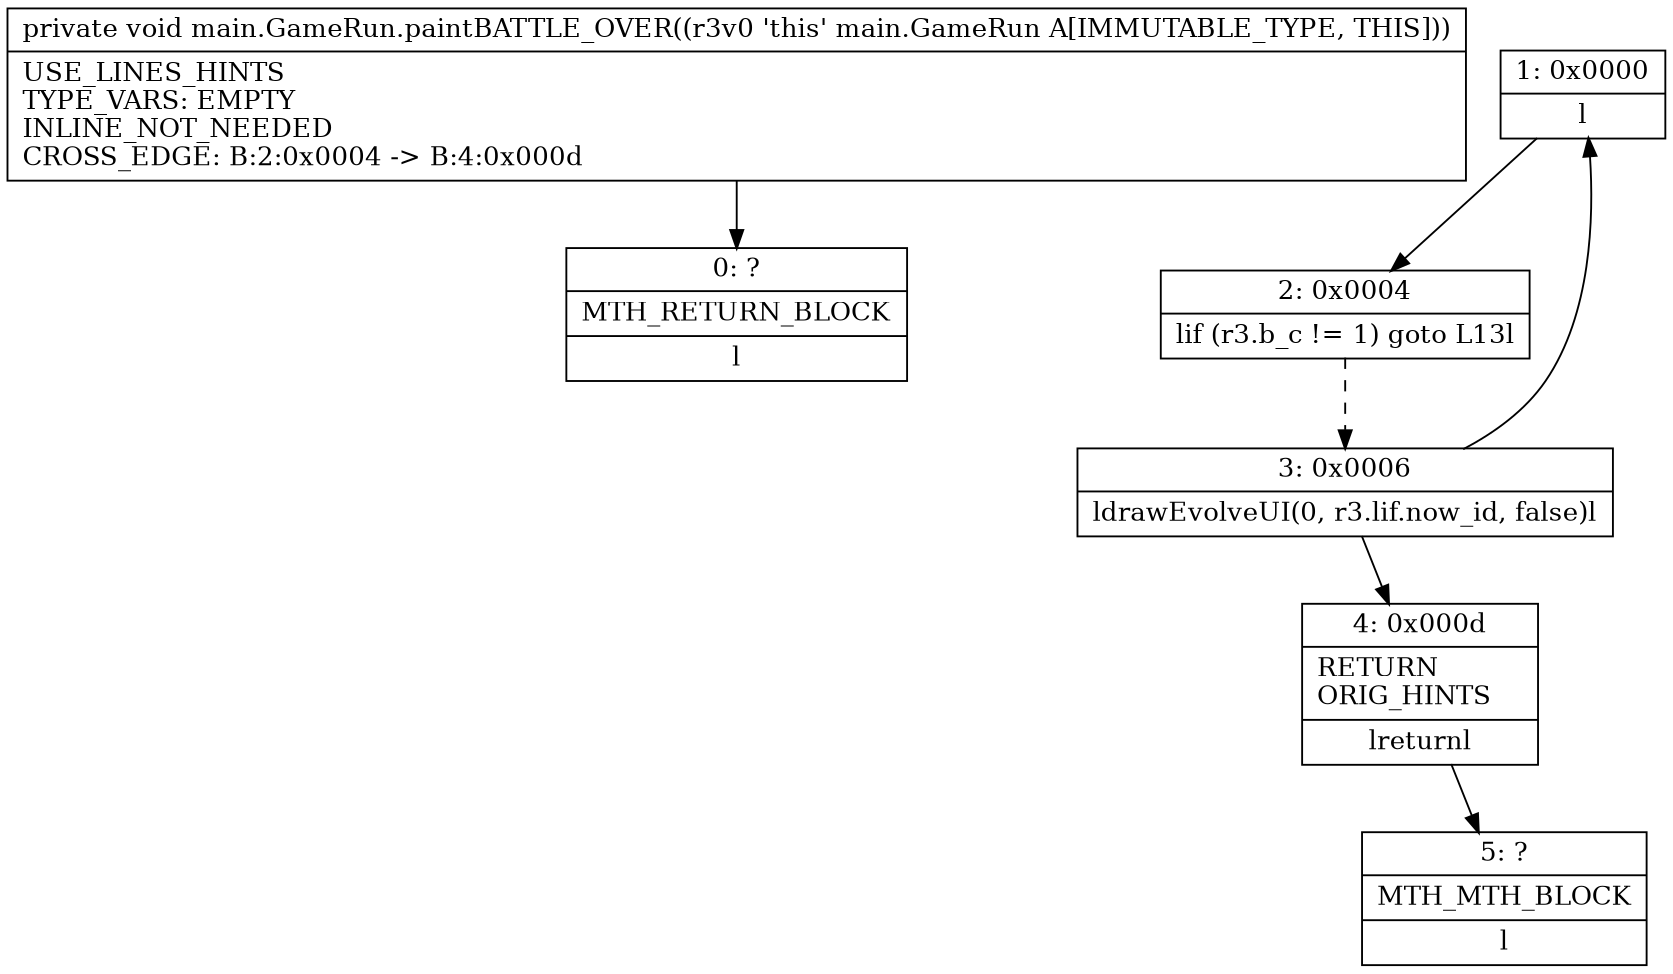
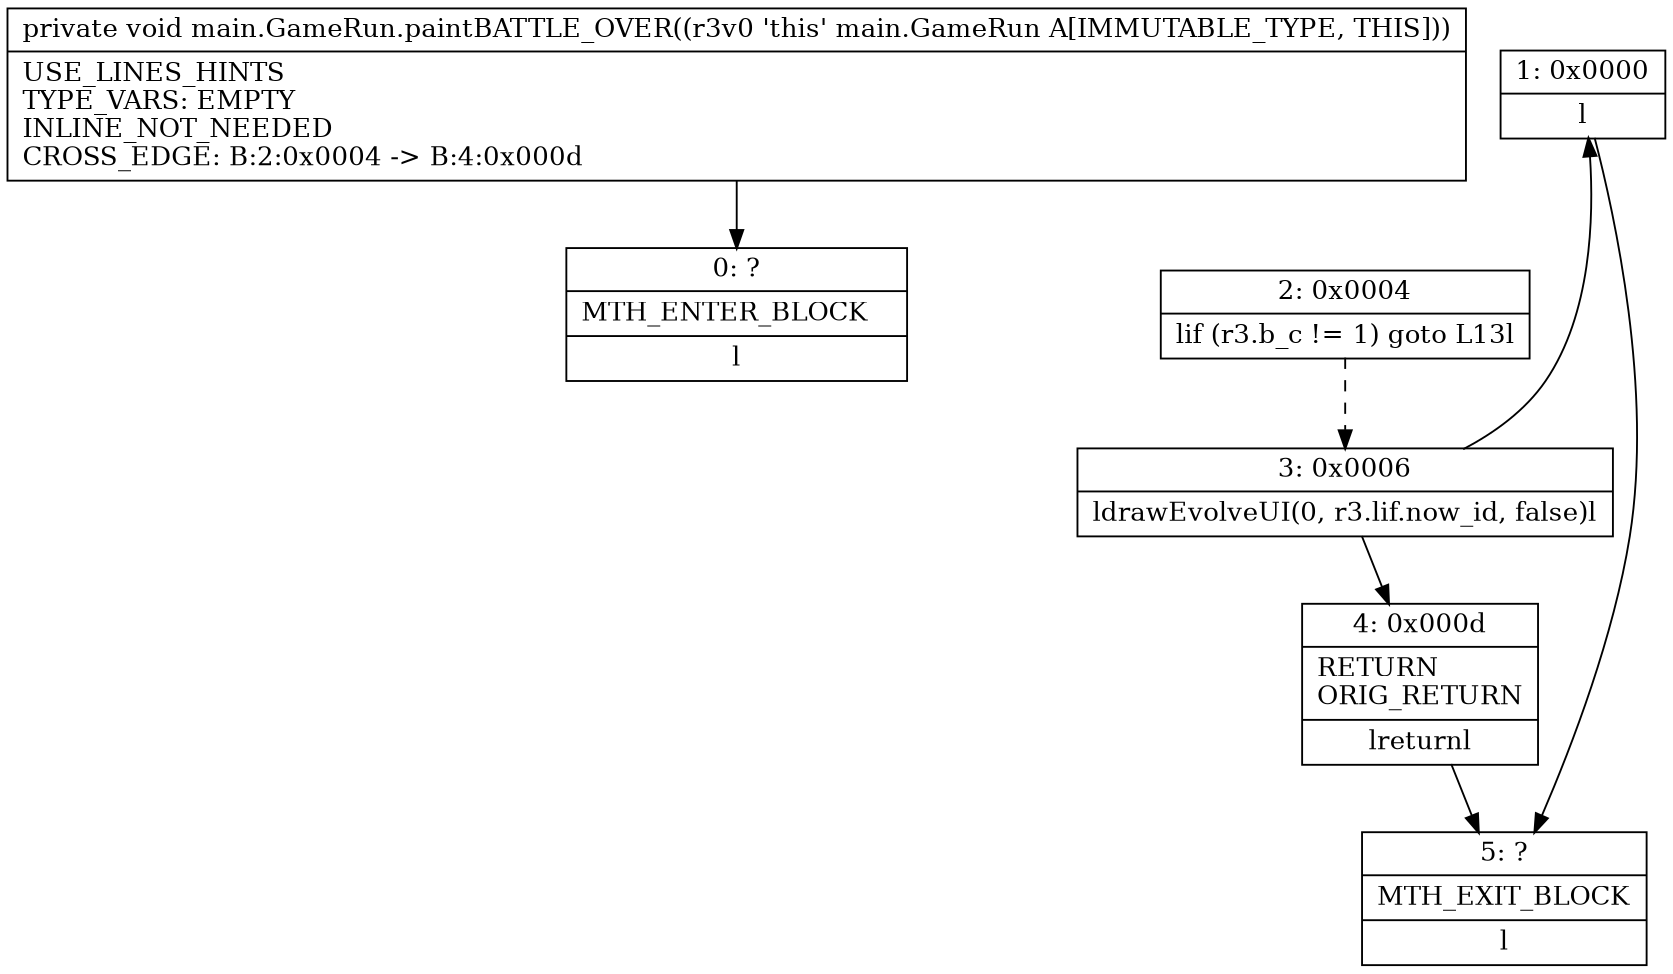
  digraph {
    fontname="DejaVu Serif"
    node [fontname="DejaVu Serif" shape=record]
    edge [fontname="DejaVu Serif"]
-   n1 [label="{0\:\ ?|MTH_RETURN_BLOCK\l|l}"]
+   n1 [label="{0\:\ ?|MTH_ENTER_BLOCK\l|l}"]
    n2 [label="{1\:\ 0x0000|l}"]
    n3 [label="{2\:\ 0x0004|lif (r3.b_c != 1) goto L13l}"]
    n4 [label="{3\:\ 0x0006|ldrawEvolveUI(0, r3.lif.now_id, false)l}"]
-   n5 [label="{4\:\ 0x000d|RETURN\lORIG_HINTS\l|lreturnl}"]
-   n6 [label="{5\:\ ?|MTH_MTH_BLOCK\l|l}"]
+   n5 [label="{4\:\ 0x000d|RETURN\lORIG_RETURN\l|lreturnl}"]
+   n6 [label="{5\:\ ?|MTH_EXIT_BLOCK\l|l}"]
    n7 [label="{private void main.GameRun.paintBATTLE_OVER((r3v0 'this' main.GameRun A[IMMUTABLE_TYPE, THIS]))  | USE_LINES_HINTS\lTYPE_VARS: EMPTY\lINLINE_NOT_NEEDED\lCROSS_EDGE: B:2:0x0004 \-\> B:4:0x000d\l}"]
-   n2 -> n3
+   n2 -> n6
    n3 -> n4 [style=dashed]
    n4 -> n2
    n4 -> n5
    n5 -> n6
    n7 -> n1
  }
